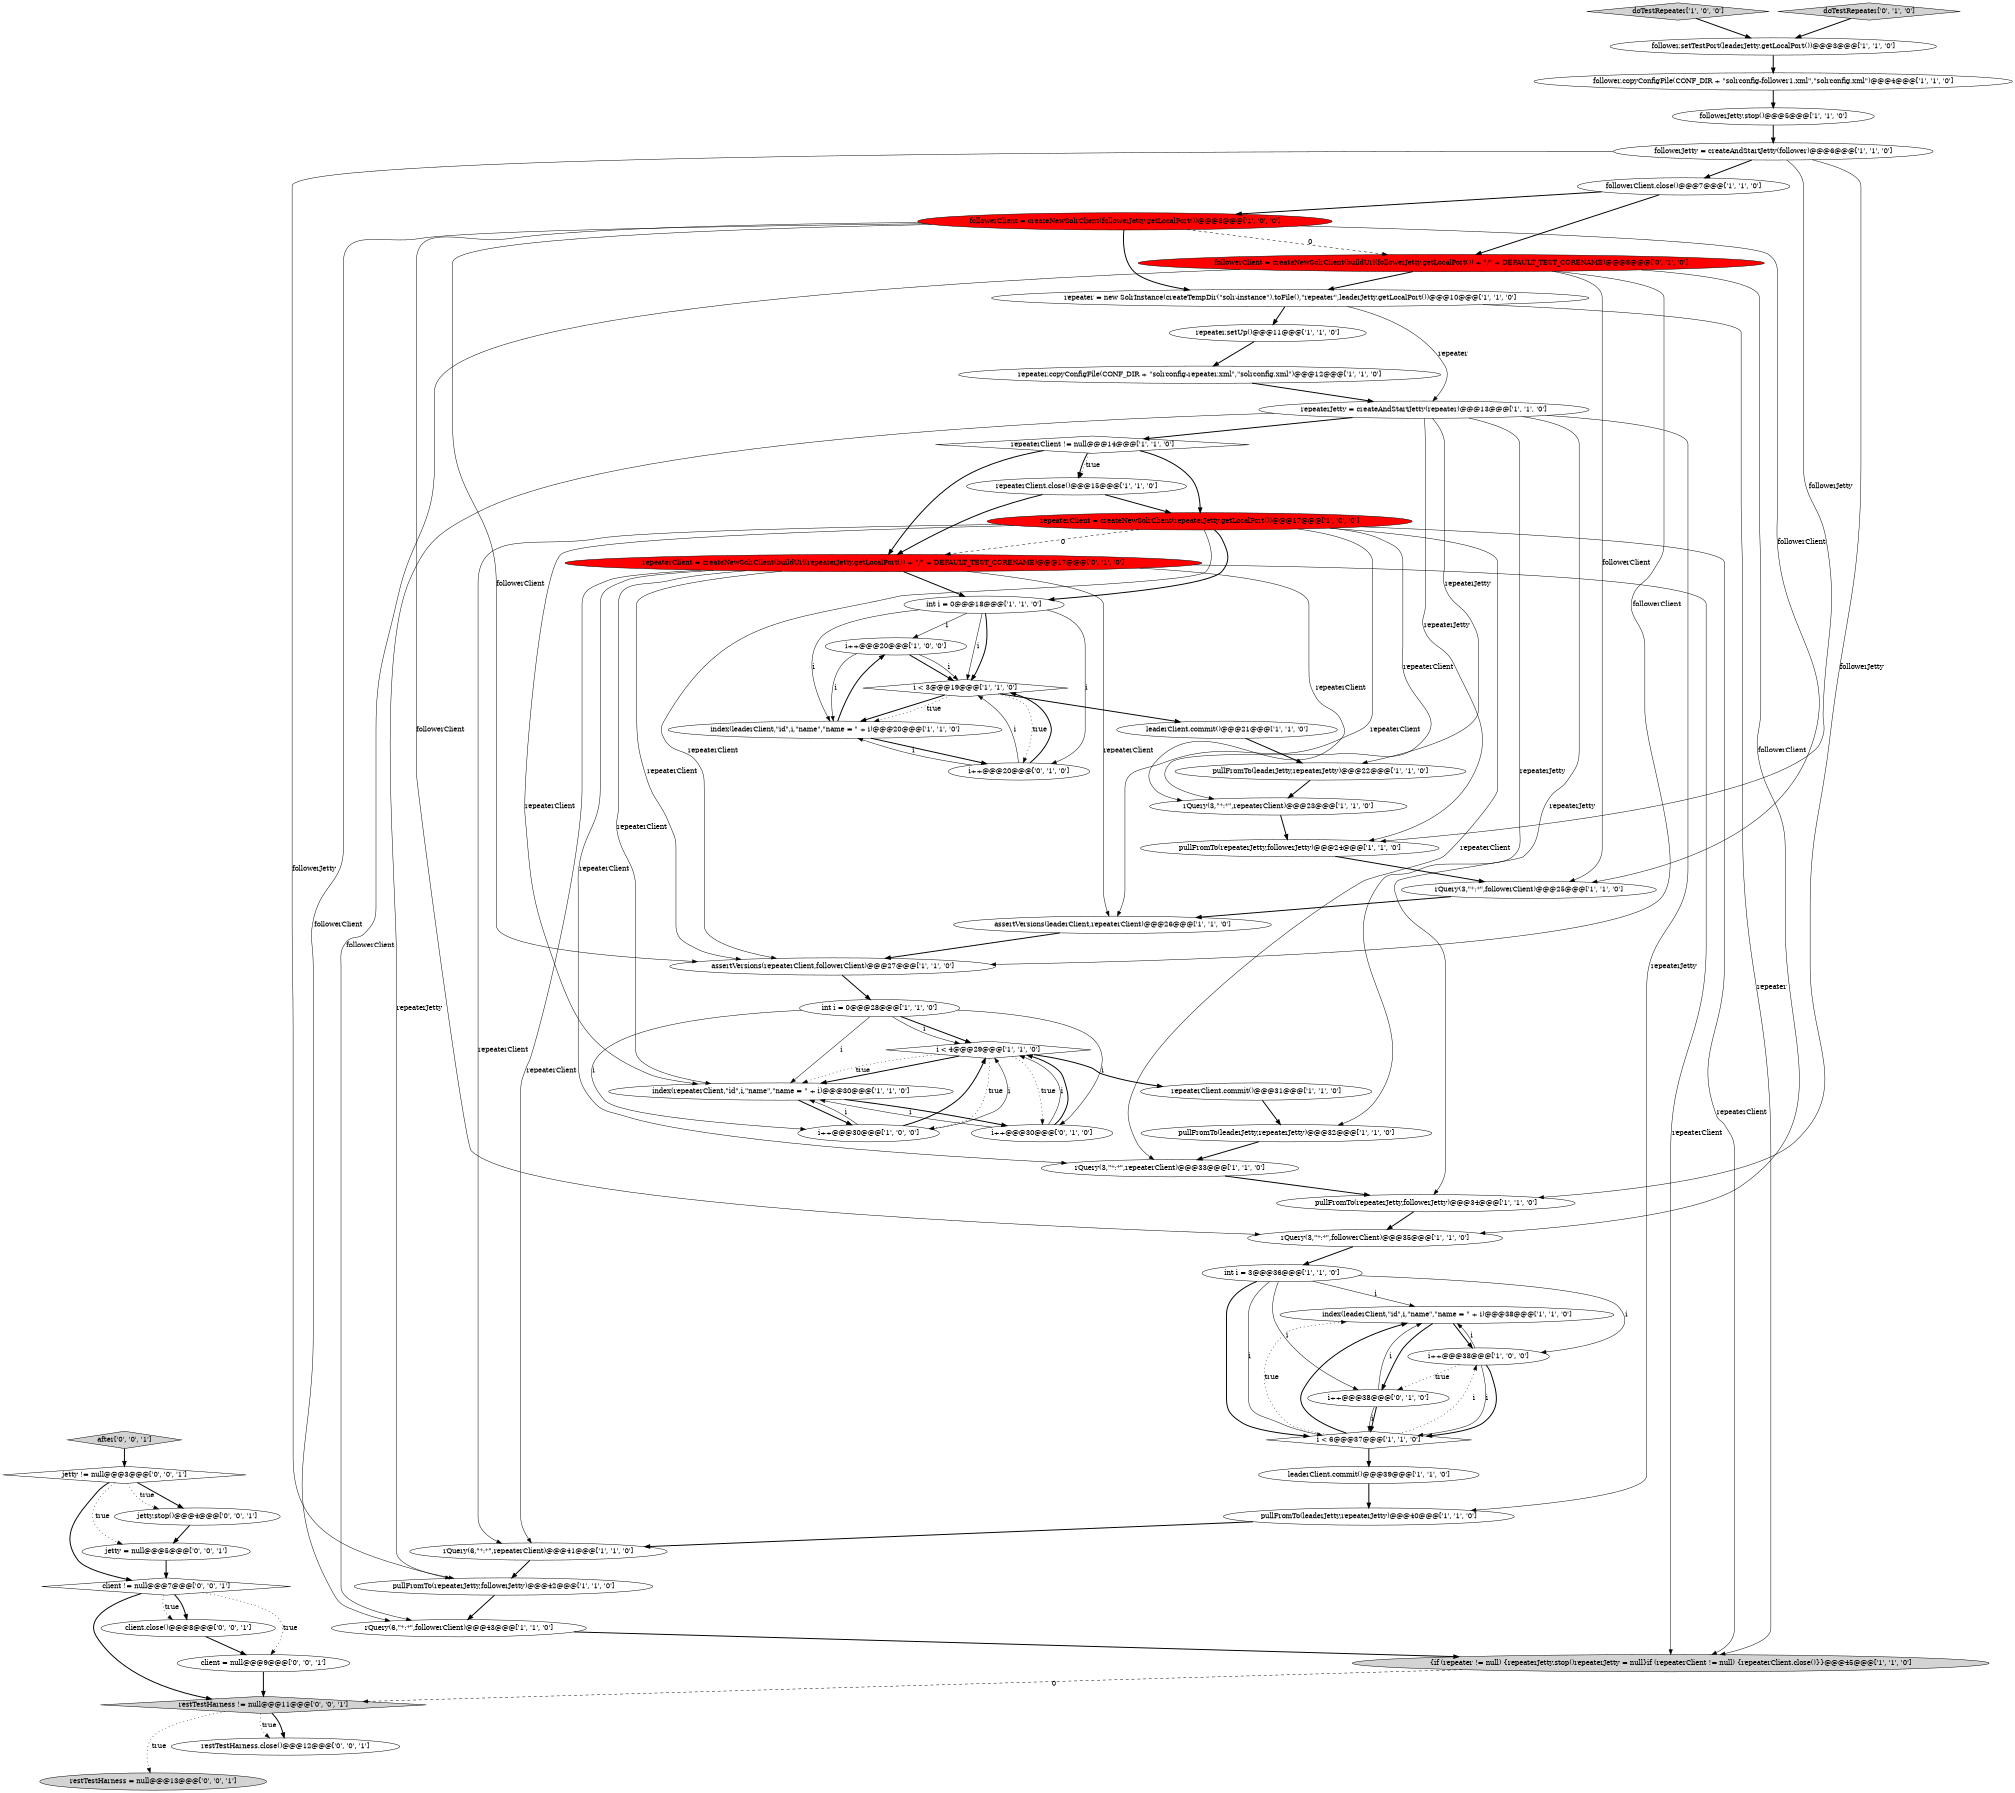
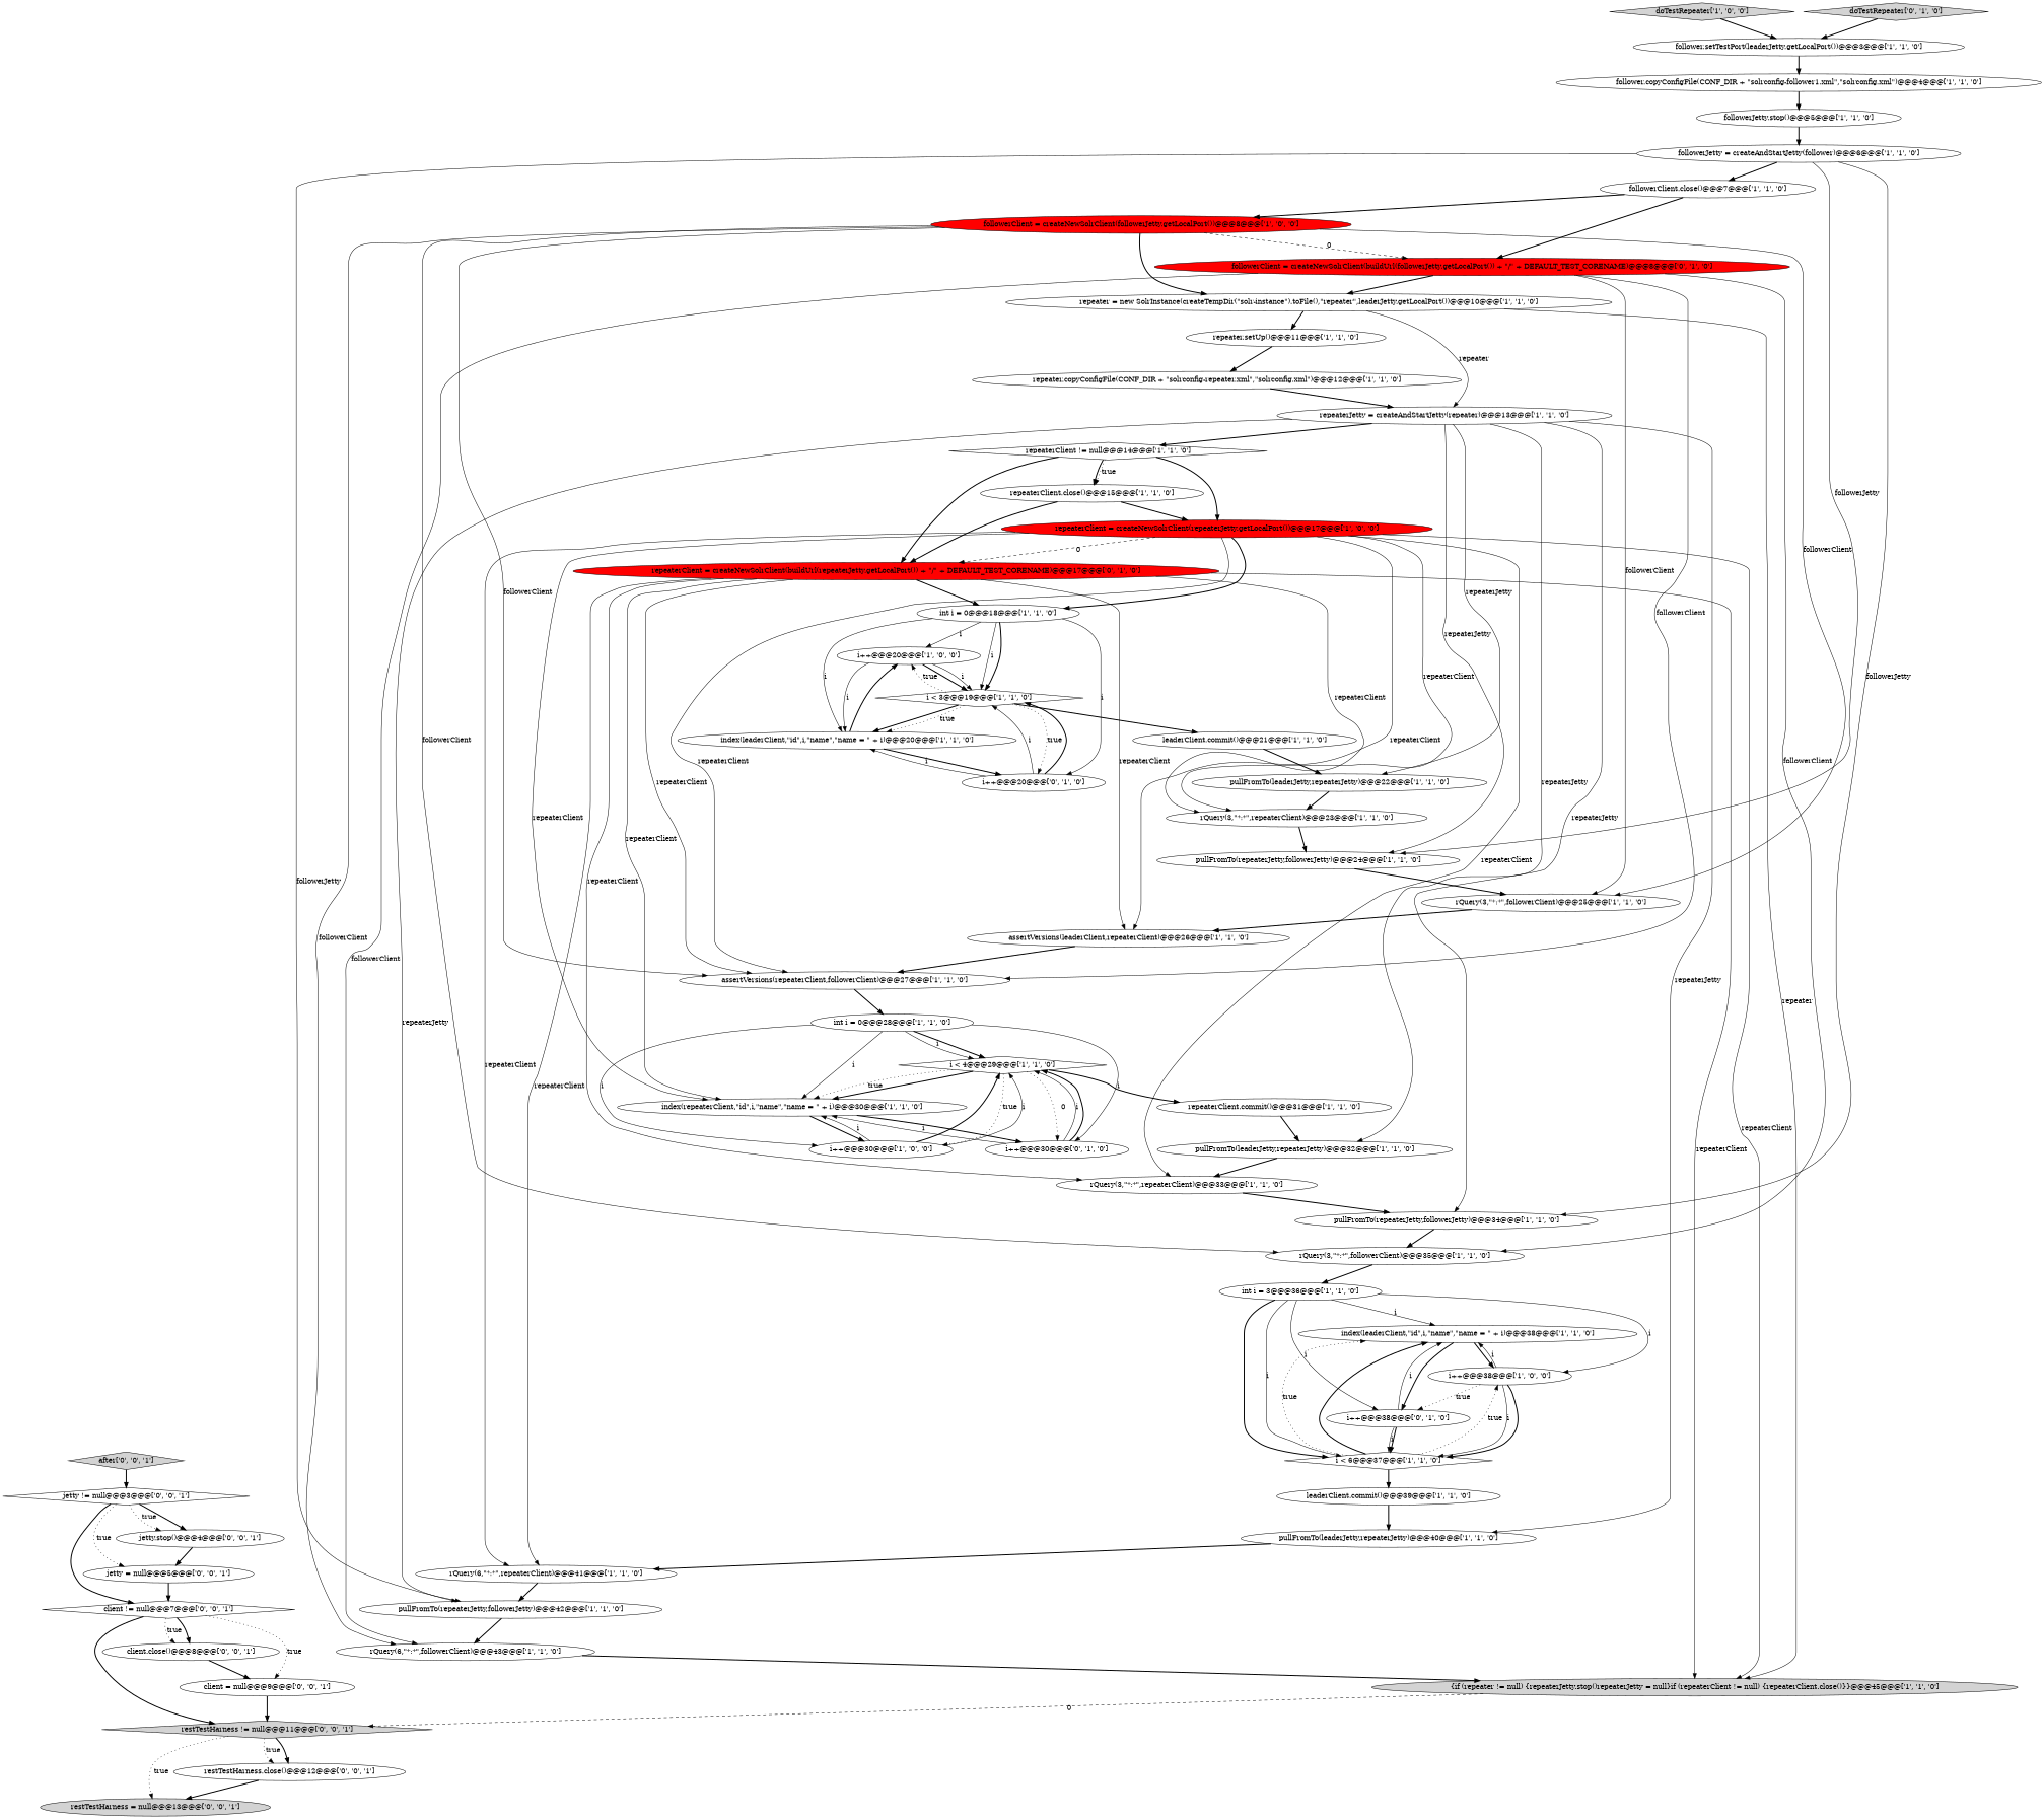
  digraph {
    node [fillcolor=white shape=ellipse style=filled]
    edge [style=bold]
    n1 [label="i < 4@@@29@@@['1', '1', '0']" shape=diamond]
    n2 [label="repeaterClient.commit()@@@31@@@['1', '1', '0']"]
    n3 [label="index(repeaterClient,\"id\",i,\"name\",\"name = \" + i)@@@30@@@['1', '1', '0']"]
    n4 [label="i++@@@30@@@['1', '0', '0']"]
    n5 [label="i++@@@30@@@['0', '1', '0']"]
    n6 [label="pullFromTo(leaderJetty,repeaterJetty)@@@32@@@['1', '1', '0']"]
    n7 [label="index(leaderClient,\"id\",i,\"name\",\"name = \" + i)@@@38@@@['1', '1', '0']"]
    n8 [label="i++@@@38@@@['1', '0', '0']"]
    n9 [label="i++@@@38@@@['0', '1', '0']"]
    n10 [label="i < 6@@@37@@@['1', '1', '0']" shape=diamond]
    n11 [label="jetty.stop()@@@4@@@['0', '0', '1']"]
    n12 [label="jetty = null@@@5@@@['0', '0', '1']"]
    n13 [label="client != null@@@7@@@['0', '0', '1']" shape=diamond]
    n14 [fillcolor=lightgray label="{if (repeater != null) {repeaterJetty.stop()repeaterJetty = null}if (repeaterClient != null) {repeaterClient.close()}}@@@45@@@['1', '1', '0']"]
    n15 [fillcolor=lightgray label="restTestHarness != null@@@11@@@['0', '0', '1']" shape=diamond]
    n16 [label="restTestHarness.close()@@@12@@@['0', '0', '1']"]
    n17 [fillcolor=lightgray label="restTestHarness = null@@@13@@@['0', '0', '1']"]
    n18 [fillcolor=red label="repeaterClient = createNewSolrClient(buildUrl(repeaterJetty.getLocalPort()) + \"/\" + DEFAULT_TEST_CORENAME)@@@17@@@['0', '1', '0']"]
    n19 [label="rQuery(3,\"*:*\",repeaterClient)@@@23@@@['1', '1', '0']"]
    n20 [label="assertVersions(leaderClient,repeaterClient)@@@26@@@['1', '1', '0']"]
    n21 [label="assertVersions(repeaterClient,followerClient)@@@27@@@['1', '1', '0']"]
    n22 [label="rQuery(6,\"*:*\",repeaterClient)@@@41@@@['1', '1', '0']"]
    n23 [label="rQuery(3,\"*:*\",repeaterClient)@@@33@@@['1', '1', '0']"]
    n24 [label="int i = 0@@@18@@@['1', '1', '0']"]
    n25 [label="pullFromTo(repeaterJetty,followerJetty)@@@24@@@['1', '1', '0']"]
    n26 [label="int i = 0@@@28@@@['1', '1', '0']"]
    n27 [label="pullFromTo(repeaterJetty,followerJetty)@@@42@@@['1', '1', '0']"]
    n28 [label="pullFromTo(repeaterJetty,followerJetty)@@@34@@@['1', '1', '0']"]
    n29 [label="i++@@@20@@@['1', '0', '0']"]
    n30 [label="i < 3@@@19@@@['1', '1', '0']" shape=diamond]
    n31 [label="index(leaderClient,\"id\",i,\"name\",\"name = \" + i)@@@20@@@['1', '1', '0']"]
    n32 [label="i++@@@20@@@['0', '1', '0']"]
    n33 [label="leaderClient.commit()@@@39@@@['1', '1', '0']"]
    n34 [label="pullFromTo(leaderJetty,repeaterJetty)@@@40@@@['1', '1', '0']"]
    n35 [label="leaderClient.commit()@@@21@@@['1', '1', '0']"]
    n36 [label="rQuery(3,\"*:*\",followerClient)@@@25@@@['1', '1', '0']"]
    n37 [label="client.close()@@@8@@@['0', '0', '1']"]
    n38 [label="client = null@@@9@@@['0', '0', '1']"]
    n39 [label="pullFromTo(leaderJetty,repeaterJetty)@@@22@@@['1', '1', '0']"]
    n40 [label="repeater = new SolrInstance(createTempDir(\"solr-instance\").toFile(),\"repeater\",leaderJetty.getLocalPort())@@@10@@@['1', '1', '0']"]
    n41 [label="repeater.setUp()@@@11@@@['1', '1', '0']"]
    n42 [label="repeaterJetty = createAndStartJetty(repeater)@@@13@@@['1', '1', '0']"]
    n43 [label="repeater.copyConfigFile(CONF_DIR + \"solrconfig-repeater.xml\",\"solrconfig.xml\")@@@12@@@['1', '1', '0']"]
    n44 [label="repeaterClient != null@@@14@@@['1', '1', '0']" shape=diamond]
    n45 [fillcolor=red label="followerClient = createNewSolrClient(followerJetty.getLocalPort())@@@8@@@['1', '0', '0']"]
    n46 [label="rQuery(3,\"*:*\",followerClient)@@@35@@@['1', '1', '0']"]
    n47 [label="rQuery(6,\"*:*\",followerClient)@@@43@@@['1', '1', '0']"]
    n48 [fillcolor=red label="followerClient = createNewSolrClient(buildUrl(followerJetty.getLocalPort()) + \"/\" + DEFAULT_TEST_CORENAME)@@@8@@@['0', '1', '0']"]
    n49 [label="int i = 3@@@36@@@['1', '1', '0']"]
    n50 [label="followerClient.close()@@@7@@@['1', '1', '0']"]
    n51 [fillcolor=red label="repeaterClient = createNewSolrClient(repeaterJetty.getLocalPort())@@@17@@@['1', '0', '0']"]
    n52 [label="repeaterClient.close()@@@15@@@['1', '1', '0']"]
    n53 [label="followerJetty = createAndStartJetty(follower)@@@6@@@['1', '1', '0']"]
    n54 [label="jetty != null@@@3@@@['0', '0', '1']" shape=diamond]
    n55 [fillcolor=lightgray label="after['0', '0', '1']" shape=diamond]
    n56 [label="follower.copyConfigFile(CONF_DIR + \"solrconfig-follower1.xml\",\"solrconfig.xml\")@@@4@@@['1', '1', '0']"]
    n57 [label="followerJetty.stop()@@@5@@@['1', '1', '0']"]
    n58 [label="follower.setTestPort(leaderJetty.getLocalPort())@@@3@@@['1', '1', '0']"]
    n59 [fillcolor=lightgray label="doTestRepeater['1', '0', '0']" shape=diamond]
    n60 [fillcolor=lightgray label="doTestRepeater['0', '1', '0']" shape=diamond]
    n1 -> n2
    n1 -> n3
    n1 -> n3 [label=true style=dotted]
    n1 -> n4 [label=true style=dotted]
-   n1 -> n5 [label=true style=dotted]
+   n1 -> n5 [label=0 style=dotted]
    n2 -> n6
    n3 -> n4
    n3 -> n5
    n4 -> n1 [label=i style=solid]
    n4 -> n1
    n4 -> n3 [label=i style=solid]
    n5 -> n1 [label=i style=solid]
    n5 -> n1
    n5 -> n3 [label=i style=solid]
    n6 -> n23
    n7 -> n8
    n7 -> n9
    n8 -> n7 [label=i style=solid]
    n8 -> n9 [label=true style=dotted]
    n8 -> n10 [label=i style=solid]
    n8 -> n10
    n9 -> n7 [label=i style=solid]
    n9 -> n10
    n9 -> n10 [label=i style=solid]
    n10 -> n7 [label=true style=dotted]
    n10 -> n7
-   n10 -> n8 [label=i style=dotted]
+   n10 -> n8 [label=true style=dotted]
    n10 -> n33
    n11 -> n12
    n12 -> n13
    n13 -> n15
    n13 -> n37
    n13 -> n37 [label=true style=dotted]
    n13 -> n38 [label=true style=dotted]
    n14 -> n15 [label=0 style=dashed]
    n15 -> n16
    n15 -> n16 [label=true style=dotted]
    n15 -> n17 [label=true style=dotted]
+   n16 -> n17
    n18 -> n3 [label=repeaterClient style=solid]
    n18 -> n14 [label=repeaterClient style=solid]
    n18 -> n19 [label=repeaterClient style=solid]
    n18 -> n20 [label=repeaterClient style=solid]
    n18 -> n21 [label=repeaterClient style=solid]
    n18 -> n22 [label=repeaterClient style=solid]
    n18 -> n23 [label=repeaterClient style=solid]
    n18 -> n24
    n19 -> n25
    n20 -> n21
    n21 -> n26
    n22 -> n27
    n23 -> n28
    n24 -> n29 [label=i style=solid]
    n24 -> n30 [label=i style=solid]
    n24 -> n30
    n24 -> n31 [label=i style=solid]
    n24 -> n32 [label=i style=solid]
    n25 -> n36
    n26 -> n1
    n26 -> n1 [label=i style=solid]
    n26 -> n3 [label=i style=solid]
    n26 -> n4 [label=i style=solid]
    n26 -> n5 [label=i style=solid]
    n27 -> n47
    n28 -> n46
    n29 -> n30
    n29 -> n30 [label=i style=solid]
    n29 -> n31 [label=i style=solid]
+   n30 -> n29 [label=true style=dotted]
    n30 -> n31
    n30 -> n31 [label=true style=dotted]
    n30 -> n32 [label=true style=dotted]
    n30 -> n35
    n31 -> n29
    n31 -> n32
    n32 -> n30
    n32 -> n30 [label=i style=solid]
    n32 -> n31 [label=i style=solid]
    n33 -> n34
    n34 -> n22
    n35 -> n39
    n36 -> n20
    n37 -> n38
    n38 -> n15
    n39 -> n19
    n40 -> n14 [label=repeater style=solid]
    n40 -> n41
    n40 -> n42 [label=repeater style=solid]
    n41 -> n43
    n42 -> n6 [label=repeaterJetty style=solid]
    n42 -> n25 [label=repeaterJetty style=solid]
    n42 -> n27 [label=repeaterJetty style=solid]
    n42 -> n28 [label=repeaterJetty style=solid]
    n42 -> n34 [label=repeaterJetty style=solid]
    n42 -> n39 [label=repeaterJetty style=solid]
    n42 -> n44
    n43 -> n42
    n44 -> n18
    n44 -> n51
    n44 -> n52 [label=true style=dotted]
    n44 -> n52
    n45 -> n21 [label=followerClient style=solid]
    n45 -> n36 [label=followerClient style=solid]
    n45 -> n40
    n45 -> n46 [label=followerClient style=solid]
    n45 -> n47 [label=followerClient style=solid]
    n45 -> n48 [label=0 style=dashed]
    n46 -> n49
    n47 -> n14
    n48 -> n21 [label=followerClient style=solid]
    n48 -> n36 [label=followerClient style=solid]
    n48 -> n40
    n48 -> n46 [label=followerClient style=solid]
    n48 -> n47 [label=followerClient style=solid]
    n49 -> n7 [label=i style=solid]
    n49 -> n8 [label=i style=solid]
    n49 -> n9 [label=i style=solid]
    n49 -> n10
    n49 -> n10 [label=i style=solid]
    n50 -> n45
    n50 -> n48
    n51 -> n3 [label=repeaterClient style=solid]
    n51 -> n14 [label=repeaterClient style=solid]
    n51 -> n18 [label=0 style=dashed]
    n51 -> n19 [label=repeaterClient style=solid]
    n51 -> n20 [label=repeaterClient style=solid]
    n51 -> n21 [label=repeaterClient style=solid]
    n51 -> n22 [label=repeaterClient style=solid]
    n51 -> n23 [label=repeaterClient style=solid]
    n51 -> n24
    n52 -> n18
    n52 -> n51
    n53 -> n25 [label=followerJetty style=solid]
    n53 -> n27 [label=followerJetty style=solid]
    n53 -> n28 [label=followerJetty style=solid]
    n53 -> n50
    n54 -> n11
    n54 -> n11 [label=true style=dotted]
    n54 -> n12 [label=true style=dotted]
    n54 -> n13
    n55 -> n54
    n56 -> n57
    n57 -> n53
    n58 -> n56
    n59 -> n58
    n60 -> n58
  }
